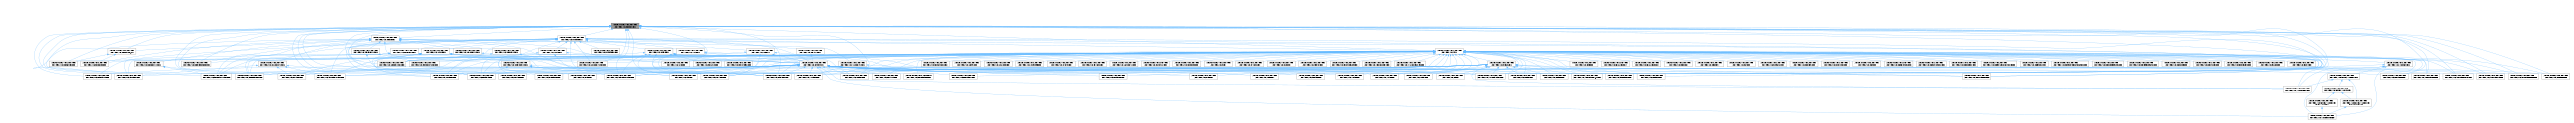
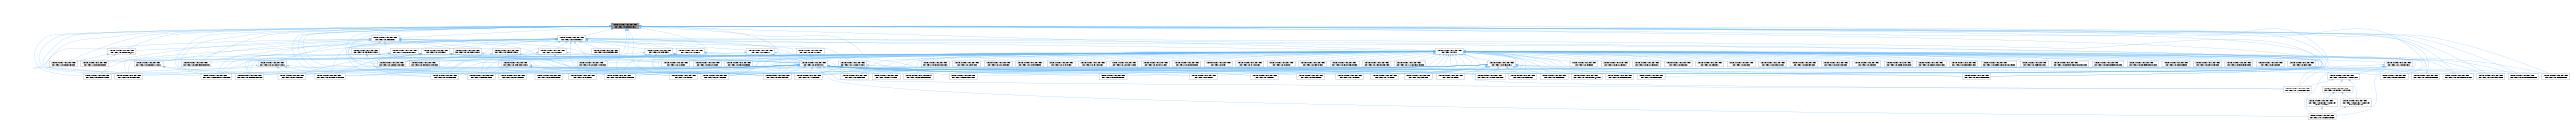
  digraph {
    fontname=Lato
    node [color=grey40 fillcolor=white fontname=Lato fontsize=10 shape=box style=filled]
    edge [color=steelblue1 dir=back fontname=Lato fontsize=10 labelfontname=Helvetica labelfontsize=10 style=solid]
    n1 [color=gray40 fillcolor=grey60 fontcolor=black height=0.2 label="/home/runner/work/doxygen\l/doxygen/src/docparser.h" width=0.4]
    n2 [height=0.2 label="/home/runner/work/doxygen\l/doxygen/src/classdef.cpp" width=0.4]
    n3 [height=0.2 label="/home/runner/work/doxygen\l/doxygen/src/context.cpp" width=0.4]
    n4 [height=0.2 label="/home/runner/work/doxygen\l/doxygen/src/dirdef.cpp" width=0.4]
    n5 [height=0.2 label="/home/runner/work/doxygen\l/doxygen/src/docbookgen.cpp" width=0.4]
    n6 [height=0.2 label="/home/runner/work/doxygen\l/doxygen/src/docbookvisitor.cpp" width=0.4]
    n7 [height=0.2 label="/home/runner/work/doxygen\l/doxygen/src/docnode.h" width=0.4]
    n8 [height=0.2 label="/home/runner/work/doxygen\l/doxygen/src/docparser_p.h" width=0.4]
    n9 [height=0.2 label="/home/runner/work/doxygen\l/doxygen/src/docparser.cpp" width=0.4]
    n10 [height=0.2 label="/home/runner/work/doxygen\l/doxygen/src/dotfilepatcher.cpp" width=0.4]
    n11 [height=0.2 label="/home/runner/work/doxygen\l/doxygen/src/ftvhelp.cpp" width=0.4]
    n12 [height=0.2 label="/home/runner/work/doxygen\l/doxygen/src/htmldocvisitor.cpp" width=0.4]
    n13 [height=0.2 label="/home/runner/work/doxygen\l/doxygen/src/htmlgen.cpp" width=0.4]
    n14 [height=0.2 label="/home/runner/work/doxygen\l/doxygen/src/latexdocvisitor.cpp" width=0.4]
    n15 [height=0.2 label="/home/runner/work/doxygen\l/doxygen/src/latexgen.cpp" width=0.4]
    n16 [height=0.2 label="/home/runner/work/doxygen\l/doxygen/src/mandocvisitor.cpp" width=0.4]
    n17 [height=0.2 label="/home/runner/work/doxygen\l/doxygen/src/mangen.cpp" width=0.4]
    n18 [height=0.2 label="/home/runner/work/doxygen\l/doxygen/src/msc.cpp" width=0.4]
    n19 [height=0.2 label="/home/runner/work/doxygen\l/doxygen/src/perlmodgen.cpp" width=0.4]
    n20 [height=0.2 label="/home/runner/work/doxygen\l/doxygen/src/rtfdocvisitor.cpp" width=0.4]
    n21 [height=0.2 label="/home/runner/work/doxygen\l/doxygen/src/rtfgen.cpp" width=0.4]
    n22 [height=0.2 label="/home/runner/work/doxygen\l/doxygen/src/xmldocvisitor.cpp" width=0.4]
    n23 [height=0.2 label="/home/runner/work/doxygen\l/doxygen/src/xmlgen.cpp" width=0.4]
    n24 [height=0.2 label="/home/runner/work/doxygen\l/doxygen/src/doxygen.cpp" width=0.4]
    n25 [height=0.2 label="/home/runner/work/doxygen\l/doxygen/src/filedef.cpp" width=0.4]
    n26 [height=0.2 label="/home/runner/work/doxygen\l/doxygen/src/groupdef.cpp" width=0.4]
    n27 [height=0.2 label="/home/runner/work/doxygen\l/doxygen/src/memberdef.cpp" width=0.4]
    n28 [height=0.2 label="/home/runner/work/doxygen\l/doxygen/src/membergroup.cpp" width=0.4]
    n29 [height=0.2 label="/home/runner/work/doxygen\l/doxygen/src/memberlist.cpp" width=0.4]
    n30 [height=0.2 label="/home/runner/work/doxygen\l/doxygen/src/namespacedef.cpp" width=0.4]
    n31 [height=0.2 label="/home/runner/work/doxygen\l/doxygen/src/outputgen.h" width=0.4]
    n32 [height=0.2 label="/home/runner/work/doxygen\l/doxygen/src/outputlist.cpp" width=0.4]
    n33 [height=0.2 label="/home/runner/work/doxygen\l/doxygen/src/pagedef.cpp" width=0.4]
    n34 [height=0.2 label="/home/runner/work/doxygen\l/doxygen/src/util.h" width=0.4]
    n35 [height=0.2 label="/home/runner/work/doxygen\l/doxygen/src/docbookvisitor.h" width=0.4]
    n36 [height=0.2 label="/home/runner/work/doxygen\l/doxygen/src/docnode.cpp" width=0.4]
    n37 [height=0.2 label="/home/runner/work/doxygen\l/doxygen/src/htmldocvisitor.h" width=0.4]
    n38 [height=0.2 label="/home/runner/work/doxygen\l/doxygen/src/latexdocvisitor.h" width=0.4]
    n39 [height=0.2 label="/home/runner/work/doxygen\l/doxygen/src/mandocvisitor.h" width=0.4]
    n40 [height=0.2 label="/home/runner/work/doxygen\l/doxygen/src/rtfdocvisitor.h" width=0.4]
    n41 [height=0.2 label="/home/runner/work/doxygen\l/doxygen/src/textdocvisitor.h" width=0.4]
    n42 [height=0.2 label="/home/runner/work/doxygen\l/doxygen/src/xmldocvisitor.h" width=0.4]
    n43 [height=0.2 label="/home/runner/work/doxygen\l/doxygen/src/defgen.cpp" width=0.4]
    n44 [height=0.2 label="/home/runner/work/doxygen\l/doxygen/src/devnullgen.h" width=0.4]
    n45 [height=0.2 label="/home/runner/work/doxygen\l/doxygen/src/outputlist.h" width=0.4]
    n46 [height=0.2 label="/home/runner/work/doxygen\l/doxygen/src/fileparser.cpp" width=0.4]
    n47 [height=0.2 label="/home/runner/work/doxygen\l/doxygen/src/lexcode.l" width=0.4]
    n48 [height=0.2 label="/home/runner/work/doxygen\l/doxygen/src/docbookgen.h" width=0.4]
    n49 [height=0.2 label="/home/runner/work/doxygen\l/doxygen/src/htmlgen.h" width=0.4]
    n50 [height=0.2 label="/home/runner/work/doxygen\l/doxygen/src/latexgen.h" width=0.4]
    n51 [height=0.2 label="/home/runner/work/doxygen\l/doxygen/src/mangen.h" width=0.4]
    n52 [height=0.2 label="/home/runner/work/doxygen\l/doxygen/src/outputgen.cpp" width=0.4]
    n53 [height=0.2 label="/home/runner/work/doxygen\l/doxygen/src/rtfgen.h" width=0.4]
    n54 [height=0.2 label="/home/runner/work/doxygen\l/doxygen/src/xmlgen.h" width=0.4]
    n55 [height=0.2 label="/home/runner/work/doxygen\l/doxygen/src/util.cpp" width=0.4]
    n56 [height=0.2 label="/home/runner/work/doxygen\l/doxygen/src/textdocvisitor.cpp" width=0.4]
    n57 [height=0.2 label="/home/runner/work/doxygen\l/doxygen/src/classlist.cpp" width=0.4]
    n58 [height=0.2 label="/home/runner/work/doxygen\l/doxygen/src/code.l" width=0.4]
    n59 [height=0.2 label="/home/runner/work/markdown\l/doxygen/src/conceptdef.cpp" width=0.4]
    n60 [height=0.2 label="/home/runner/work/doxygen\l/doxygen/src/definition.cpp" width=0.4]
    n61 [height=0.2 label="/home/runner/work/doxygen\l/doxygen/src/fortrancode.l" width=0.4]
    n62 [height=0.2 label="/home/runner/work/doxygen\l/doxygen/src/index.cpp" width=0.4]
    n63 [height=0.2 label="/home/runner/work/doxygen\l/doxygen/src/pycode.l" width=0.4]
    n64 [height=0.2 label="/home/runner/work/doxygen\l/doxygen/src/sqlcode.l" width=0.4]
    n65 [height=0.2 label="/home/runner/work/doxygen\l/doxygen/src/tooltip.cpp" width=0.4]
    n66 [height=0.2 label="/home/runner/work/doxygen\l/doxygen/src/vhdlcode.l" width=0.4]
    n67 [height=0.2 label="/home/runner/work/doxygen\l/doxygen/src/vhdldocgen.cpp" width=0.4]
    n68 [height=0.2 label="/home/runner/work/doxygen\l/doxygen/src/vhdljjparser.cpp" width=0.4]
    n69 [height=0.2 label="/home/runner/work/doxygen\l/doxygen/src/xmlcode.l" width=0.4]
    n70 [height=0.2 label="/home/runner/work/doxygen\l/doxygen/src/formula.cpp" width=0.4]
-   n71 [height=0.2 label="/home/runner/work/doxygen\l/doxygen/src/devnullgen.cpp" width=0.4]
+   n71 [height=0.2 label="/home/runner/work/doxygen\l/doxygen/src/template.cpp" width=0.4]
    n72 [height=0.2 label="/home/runner/work/doxygen\l/doxygen/src/cite.cpp" width=0.4]
    n73 [height=0.2 label="/home/runner/work/doxygen\l/doxygen/src/commentcnv.l" width=0.4]
    n74 [height=0.2 label="/home/runner/work/doxygen\l/doxygen/src/commentscan.l" width=0.4]
    n75 [height=0.2 label="/home/runner/work/doxygen\l/doxygen/src/declinfo.l" width=0.4]
    n76 [height=0.2 label="/home/runner/work/doxygen\l/doxygen/src/defargs.l" width=0.4]
    n77 [height=0.2 label="/home/runner/work/doxygen\l/doxygen/src/dia.cpp" width=0.4]
    n78 [height=0.2 label="/home/runner/work/doxygen\l/doxygen/src/diagram.cpp" width=0.4]
    n79 [height=0.2 label="/home/runner/work/doxygen\l/doxygen/src/docsets.cpp" width=0.4]
    n80 [height=0.2 label="/home/runner/work/doxygen\l/doxygen/src/docvisitor.cpp" width=0.4]
    n81 [height=0.2 label="/home/runner/work/doxygen\l/doxygen/src/dot.cpp" width=0.4]
    n82 [height=0.2 label="/home/runner/work/doxygen\l/doxygen/src/dotcallgraph.cpp" width=0.4]
    n83 [height=0.2 label="/home/runner/work/doxygen\l/doxygen/src/dotclassgraph.cpp" width=0.4]
    n84 [height=0.2 label="/home/runner/work/doxygen\l/doxygen/src/dotdirdeps.cpp" width=0.4]
    n85 [height=0.2 label="/home/runner/work/doxygen\l/doxygen/src/dotgfxhierarchytable.cpp" width=0.4]
    n86 [height=0.2 label="/home/runner/work/doxygen\l/doxygen/src/dotgraph.cpp" width=0.4]
    n87 [height=0.2 label="/home/runner/work/doxygen\l/doxygen/src/dotgroupcollaboration.cpp" width=0.4]
    n88 [height=0.2 label="/home/runner/work/doxygen\l/doxygen/src/dotincldepgraph.cpp" width=0.4]
    n89 [height=0.2 label="/home/runner/work/doxygen\l/doxygen/src/dotlegendgraph.cpp" width=0.4]
    n90 [height=0.2 label="/home/runner/work/doxygen\l/doxygen/src/dotnode.cpp" width=0.4]
    n91 [height=0.2 label="/home/runner/work/doxygen\l/doxygen/src/dotrunner.cpp" width=0.4]
    n92 [height=0.2 label="/home/runner/work/doxygen\l/doxygen/src/eclipsehelp.cpp" width=0.4]
    n93 [height=0.2 label="/home/runner/work/doxygen\l/doxygen/src/emoji.cpp" width=0.4]
    n94 [height=0.2 label="/home/runner/work/doxygen\l/doxygen/src/entry.cpp" width=0.4]
    n95 [height=0.2 label="/home/runner/work/doxygen\l/doxygen/src/filename.h" width=0.4]
    n96 [height=0.2 label="/home/runner/work/doxygen\l/doxygen/src/searchindex_js.cpp" width=0.4]
    n97 [height=0.2 label="/home/runner/work/doxygen\l/doxygen/src/tagreader.cpp" width=0.4]
    n98 [height=0.2 label="/home/runner/work/doxygen\l/doxygen/src/fortranscanner.l" width=0.4]
    n99 [height=0.2 label="/home/runner/work/doxygen\l/doxygen/src/htags.cpp" width=0.4]
    n100 [height=0.2 label="/home/runner/work/doxygen\l/doxygen/src/htmlhelp.cpp" width=0.4]
    n101 [height=0.2 label="/home/runner/work/doxygen\l/doxygen/src/language.cpp" width=0.4]
    n102 [height=0.2 label="/home/runner/work/doxygen\l/doxygen/src/layout.cpp" width=0.4]
    n103 [height=0.2 label="/home/runner/work/doxygen\l/doxygen/src/lexscanner.l" width=0.4]
    n104 [height=0.2 label="/home/runner/work/doxygen\l/doxygen/src/markdown.cpp" width=0.4]
    n105 [height=0.2 label="/home/runner/work/doxygen\l/doxygen/src/plantuml.cpp" width=0.4]
    n106 [height=0.2 label="/home/runner/work/doxygen\l/doxygen/src/portable.cpp" width=0.4]
    n107 [height=0.2 label="/home/runner/work/doxygen\l/doxygen/src/pre.l" width=0.4]
    n108 [height=0.2 label="/home/runner/work/doxygen\l/doxygen/src/pyscanner.l" width=0.4]
    n109 [height=0.2 label="/home/runner/work/doxygen\l/doxygen/src/qhp.cpp" width=0.4]
    n110 [height=0.2 label="/home/runner/work/doxygen\l/doxygen/src/reflist.cpp" width=0.4]
    n111 [height=0.2 label="/home/runner/work/doxygen\l/doxygen/src/resourcemgr.cpp" width=0.4]
    n112 [height=0.2 label="/home/runner/work/doxygen\l/doxygen/src/searchindex.cpp" width=0.4]
    n113 [height=0.2 label="/home/runner/work/doxygen\l/doxygen/src/symbolresolver.cpp" width=0.4]
    n114 [height=0.2 label="/home/runner/work/doxygen\l/doxygen/src/vhdljjparser.h" width=0.4]
    n115 [height=0.2 label="/home/runner/work/doxygen\l/doxygen/vhdlparser/VhdlParser.h" width=0.4]
    n116 [height=0.2 label="/home/runner/work/doxygen\l/doxygen/vhdlparser/VhdlParser\lErrorHandler.hpp" width=0.4]
    n117 [height=0.2 label="/home/runner/work/doxygen\l/doxygen/vhdlparser/vhdlstring.h" width=0.4]
    n118 [height=0.2 label="/home/runner/work/doxygen\l/doxygen/vhdlparser/VhdlParser\lTokenManager.h" width=0.4]
    n1 -> n2
    n1 -> n3
    n1 -> n4
    n1 -> n5
    n1 -> n6
    n1 -> n7
    n1 -> n8
    n1 -> n9
    n1 -> n10
    n1 -> n11
    n1 -> n12
    n1 -> n13
    n1 -> n14
    n1 -> n15
    n1 -> n16
    n1 -> n17
    n1 -> n18
    n1 -> n19
    n1 -> n20
    n1 -> n21
    n1 -> n22
    n1 -> n23
    n1 -> n24
    n1 -> n25
    n1 -> n26
    n1 -> n27
    n1 -> n28
    n1 -> n29
    n1 -> n30
    n1 -> n31
    n1 -> n32
    n1 -> n33
    n1 -> n34
    n7 -> n8
    n7 -> n10
    n7 -> n13
    n7 -> n15
    n7 -> n18
    n7 -> n19
    n7 -> n35
    n7 -> n36
    n7 -> n37
    n7 -> n38
    n7 -> n39
    n7 -> n40
    n7 -> n41
    n7 -> n42
    n8 -> n9
    n8 -> n36
    n31 -> n5
    n31 -> n6
    n31 -> n12
    n31 -> n14
    n31 -> n16
    n31 -> n20
    n31 -> n22
    n31 -> n23
    n31 -> n32
    n31 -> n34
    n31 -> n43
    n31 -> n44
    n31 -> n45
    n31 -> n46
    n31 -> n47
    n31 -> n48
    n31 -> n49
    n31 -> n50
    n31 -> n51
    n31 -> n52
    n31 -> n53
    n31 -> n54
    n34 -> n2
    n34 -> n3
    n34 -> n4
    n34 -> n5
    n34 -> n6
    n34 -> n9
    n34 -> n10
    n34 -> n11
    n34 -> n12
    n34 -> n13
    n34 -> n14
    n34 -> n15
    n34 -> n16
    n34 -> n17
    n34 -> n18
    n34 -> n19
    n34 -> n20
    n34 -> n21
    n34 -> n22
    n34 -> n23
    n34 -> n24
    n34 -> n25
    n34 -> n26
    n34 -> n27
    n34 -> n28
    n34 -> n29
    n34 -> n30
    n34 -> n33
    n34 -> n36
    n34 -> n43
    n34 -> n55
    n34 -> n56
    n34 -> n57
    n34 -> n58
    n34 -> n59
    n34 -> n60
    n34 -> n61
    n34 -> n62
    n34 -> n63
    n34 -> n64
    n34 -> n65
    n34 -> n66
    n34 -> n67
    n34 -> n68
    n34 -> n69
    n34 -> n70
    n34 -> n71
    n34 -> n72
    n34 -> n73
    n34 -> n74
    n34 -> n75
    n34 -> n76
    n34 -> n77
    n34 -> n78
    n34 -> n79
    n34 -> n80
    n34 -> n81
    n34 -> n82
    n34 -> n83
    n34 -> n84
    n34 -> n85
    n34 -> n86
    n34 -> n87
    n34 -> n88
    n34 -> n89
    n34 -> n90
    n34 -> n91
    n34 -> n92
    n34 -> n93
    n34 -> n94
    n34 -> n95
    n34 -> n96
    n34 -> n97
    n34 -> n98
    n34 -> n99
    n34 -> n100
    n34 -> n101
    n34 -> n102
    n34 -> n103
    n34 -> n104
    n34 -> n105
    n34 -> n106
    n34 -> n107
    n34 -> n108
    n34 -> n109
    n34 -> n110
    n34 -> n111
    n34 -> n112
    n34 -> n113
    n34 -> n114
    n35 -> n5
    n35 -> n6
    n37 -> n3
    n37 -> n11
    n37 -> n12
    n37 -> n13
    n38 -> n3
    n38 -> n14
    n38 -> n15
    n38 -> n55
    n39 -> n16
    n39 -> n17
    n40 -> n20
    n40 -> n21
    n41 -> n55
    n41 -> n56
    n42 -> n22
    n42 -> n23
    n44 -> n45
    n45 -> n2
    n45 -> n3
    n45 -> n4
    n45 -> n5
    n45 -> n11
    n45 -> n12
    n45 -> n13
    n45 -> n14
    n45 -> n15
    n45 -> n17
    n45 -> n21
    n45 -> n23
    n45 -> n24
    n45 -> n25
    n45 -> n26
    n45 -> n27
    n45 -> n28
    n45 -> n29
    n45 -> n30
    n45 -> n32
    n45 -> n33
    n45 -> n46
    n45 -> n47
    n45 -> n55
    n45 -> n57
    n45 -> n58
    n45 -> n59
    n45 -> n60
    n45 -> n61
    n45 -> n62
    n45 -> n63
    n45 -> n64
    n45 -> n65
    n45 -> n66
    n45 -> n67
    n45 -> n68
    n45 -> n69
    n48 -> n5
    n48 -> n6
    n48 -> n24
    n48 -> n45
    n49 -> n3
    n49 -> n11
    n49 -> n12
    n49 -> n13
    n49 -> n24
    n49 -> n45
    n49 -> n62
    n50 -> n3
    n50 -> n14
    n50 -> n15
    n50 -> n24
    n50 -> n45
    n50 -> n70
    n50 -> n71
    n51 -> n17
    n51 -> n24
    n51 -> n45
    n53 -> n20
    n53 -> n21
    n53 -> n24
    n53 -> n45
    n54 -> n22
    n54 -> n23
    n54 -> n24
    n54 -> n45
    n95 -> n3
    n95 -> n4
    n95 -> n5
    n95 -> n6
    n95 -> n15
    n95 -> n19
    n95 -> n21
    n95 -> n22
    n95 -> n23
    n95 -> n24
    n95 -> n25
    n95 -> n43
    n95 -> n55
    n95 -> n58
    n95 -> n62
    n95 -> n67
    n95 -> n96
    n95 -> n97
    n114 -> n24
    n114 -> n67
    n114 -> n68
    n114 -> n115
    n115 -> n67
    n115 -> n116
    n115 -> n117
    n116 -> n68
    n117 -> n116
    n117 -> n118
    n118 -> n68
  }
